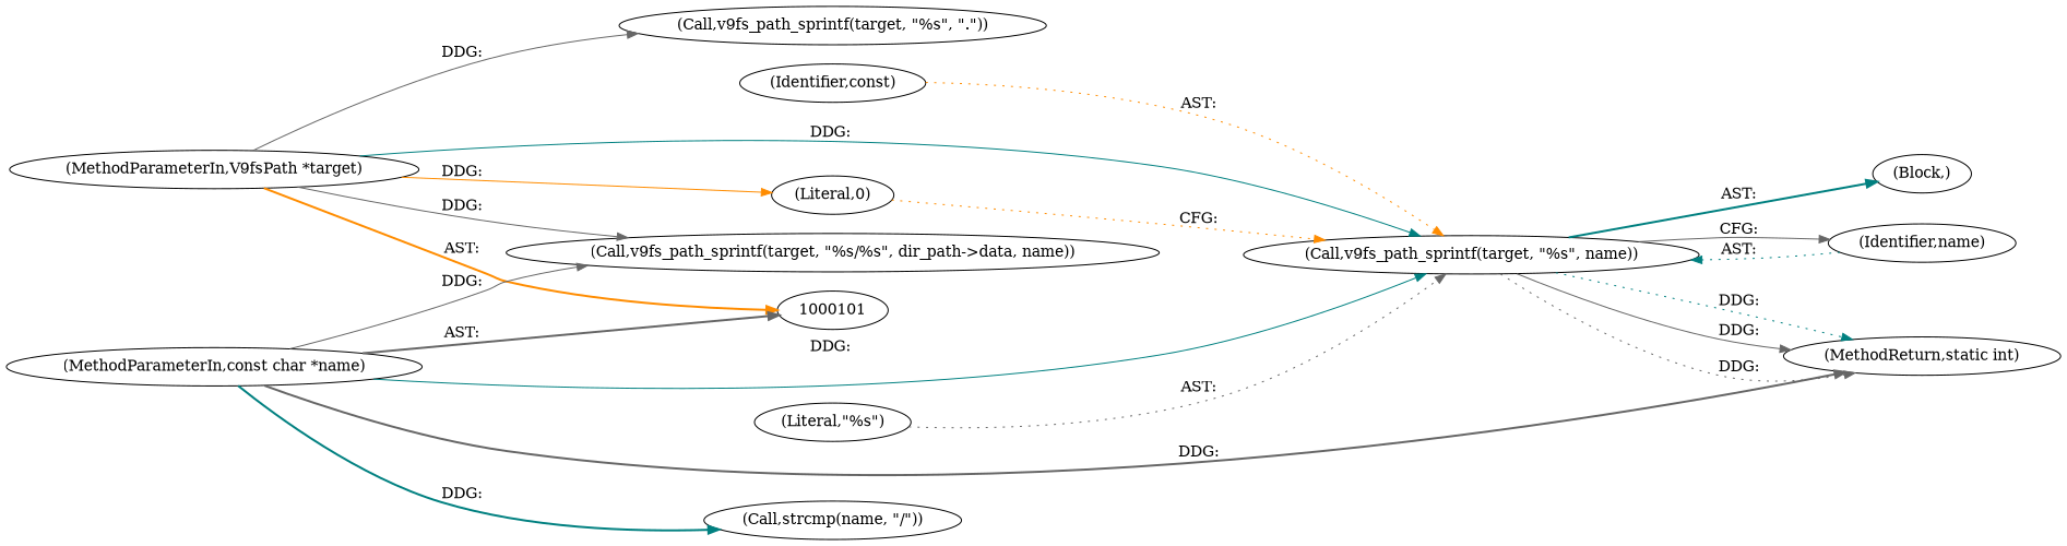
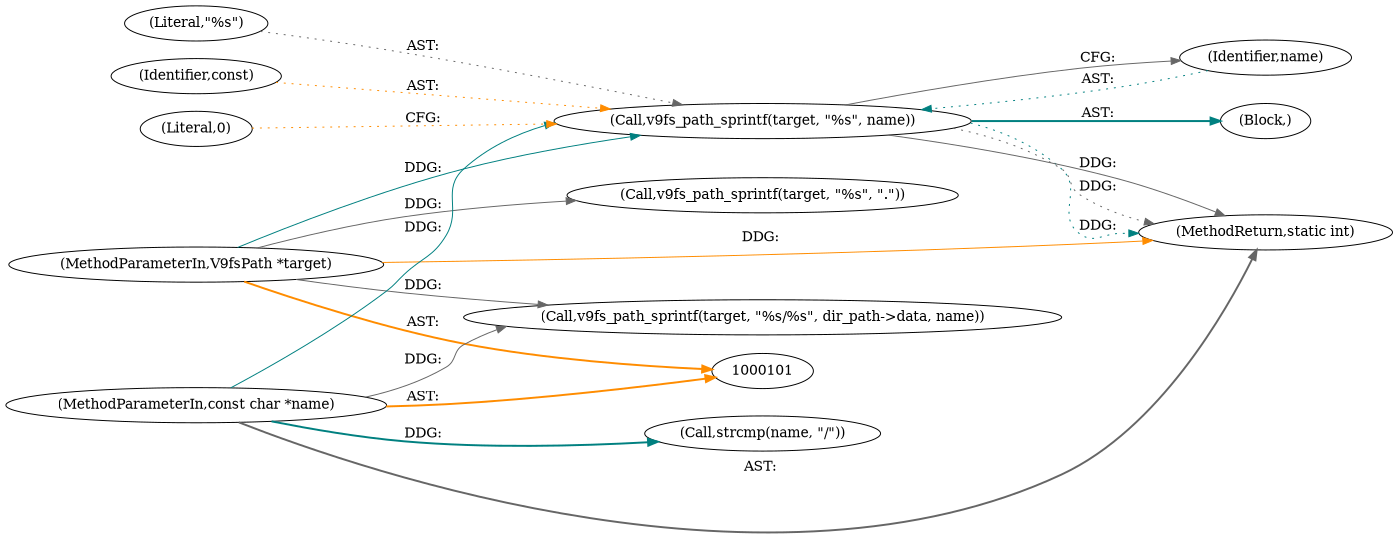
  digraph {
    rankdir=LR
    edge [color=gray40 style=solid]
    n1 [label="(Call,v9fs_path_sprintf(target, \"%s\", name))"]
    n2 [label="(Block,)"]
    n3 [label="(MethodReturn,static int)"]
    n4 [label="(Identifier,name)"]
    n5 [label="(MethodParameterIn,V9fsPath *target)"]
    n6 [label="(Call,v9fs_path_sprintf(target, \"%s/%s\", dir_path->data, name))"]
    n7 [label="(Call,v9fs_path_sprintf(target, \"%s\", \".\"))"]
    1000101
    n9 [label="(MethodParameterIn,const char *name)"]
    n10 [label="(Call,strcmp(name, \"/\"))"]
    n11 [label="(Literal,\"%s\")"]
    n12 [label="(Identifier,const)"]
    n13 [label="(Literal,0)"]
    n1 -> n2 [color=teal label="AST: " style=bold]
    n1 -> n3 [label="DDG: " style=dotted]
    n1 -> n3 [color=teal label="DDG: " style=dotted]
    n1 -> n3 [label="DDG: "]
    n1 -> n4 [label="CFG: "]
    n4 -> n1 [color=teal label="AST: " style=dotted]
    n5 -> n1 [color=teal label="DDG: "]
-   n5 -> n13 [color=darkorange label="DDG: "]
+   n5 -> n3 [color=darkorange label="DDG: "]
    n5 -> n6 [label="DDG: "]
    n5 -> n7 [label="DDG: "]
    n5 -> 1000101 [color=darkorange label="AST: " style=bold]
    n9 -> n1 [color=teal label="DDG: "]
-   n9 -> n3 [label="DDG: " style=bold]
+   n9 -> n3 [label="AST: " style=bold]
    n9 -> n6 [label="DDG: "]
-   n9 -> 1000101 [label="AST: " style=bold]
+   n9 -> 1000101 [color=darkorange label="AST: " style=bold]
    n9 -> n10 [color=teal label="DDG: " style=bold]
    n11 -> n1 [label="AST: " style=dotted]
    n12 -> n1 [color=darkorange label="AST: " style=dotted]
    n13 -> n1 [color=darkorange label="CFG: " style=dotted]
  }
